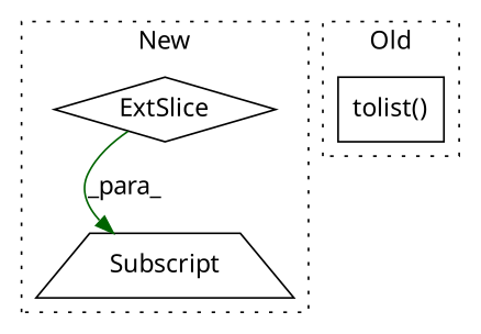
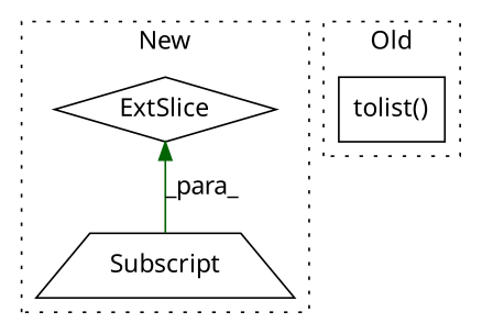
  digraph {
    fontname="Noto Sans"
    node [fontname="Noto Sans"]
    n1 [a=85 l=25 label=ExtSlice s=10086 shape=diamond]
    n2 [a=63 l="31,0" label=Subscript s="10086,0" shape=trapezium]
    n3 [a=75 l=27 label="tolist()" s=8473 shape=box]
    subgraph cluster_1 {
      label=New
      style=dotted
      n1
      n2
    }
    subgraph cluster_2 {
      label=Old
      style=dotted
      n3
    }
-   n1 -> n2 [label=_para_ color=darkgreen fontname="Noto Sans"]
+   n2 -> n1 [label=_para_ color=darkgreen fontname="Noto Sans"]
  }
